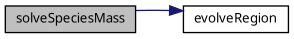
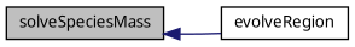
  digraph {
    rankdir=LR
    fontname="Noto Sans"
    node [color=black fontname="Noto Sans" fontsize=10 shape=record]
    n1 [fillcolor=grey75 fontcolor=black height=0.2 label=solveSpeciesMass style=filled width=0.4]
    n2 [height=0.2 label=evolveRegion width=0.4]
-   n2 -> n1 [color=midnightblue dir=back fontname="Noto Sans" fontsize=10 labelfontname=FreeSans labelfontsize=10 style=solid]
+   n1 -> n2 [color=midnightblue dir=back fontname="Noto Sans" fontsize=10 labelfontname=FreeSans labelfontsize=10 style=solid]
  }
